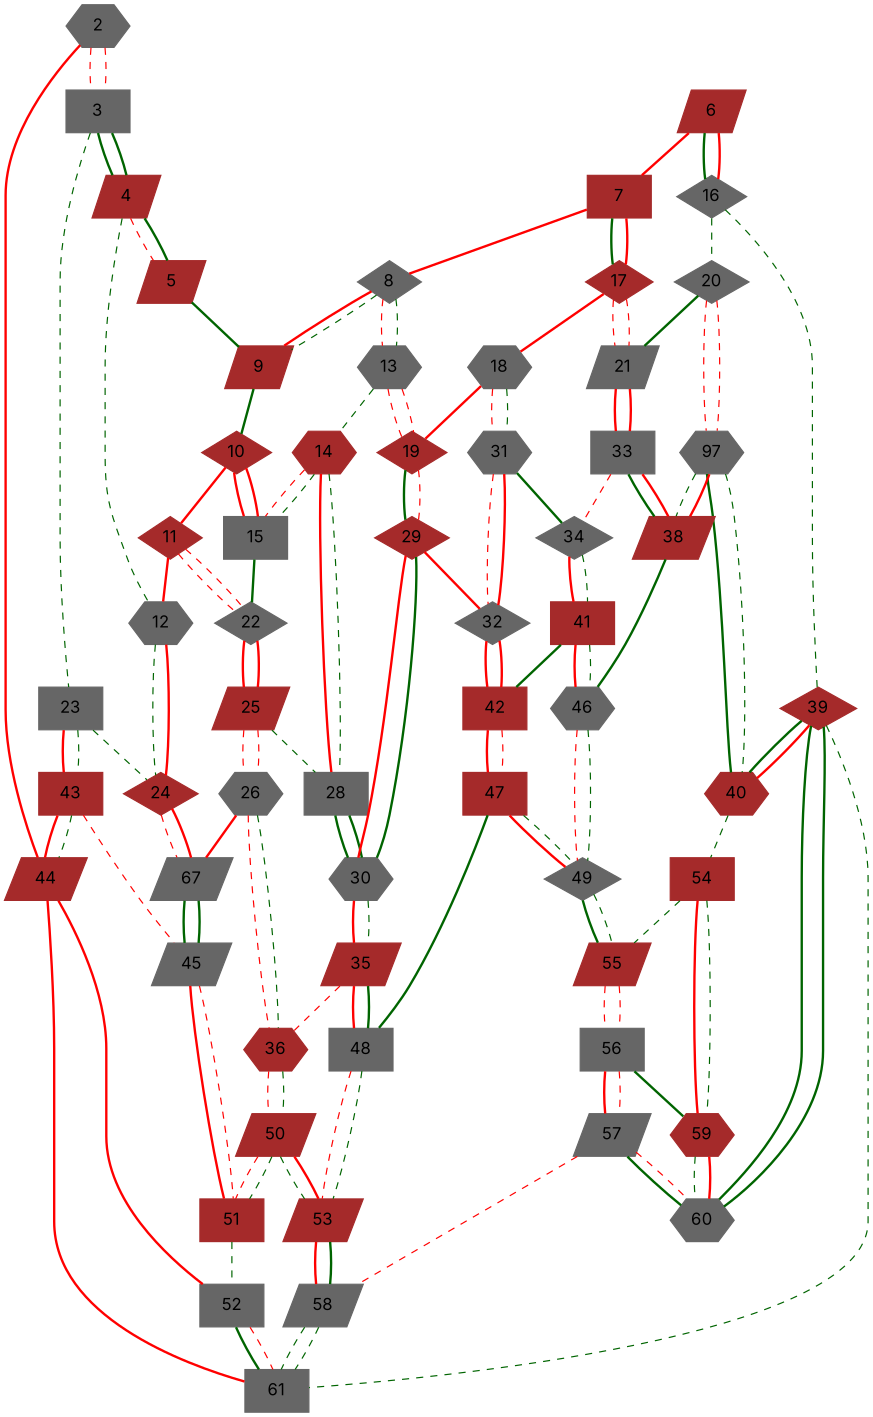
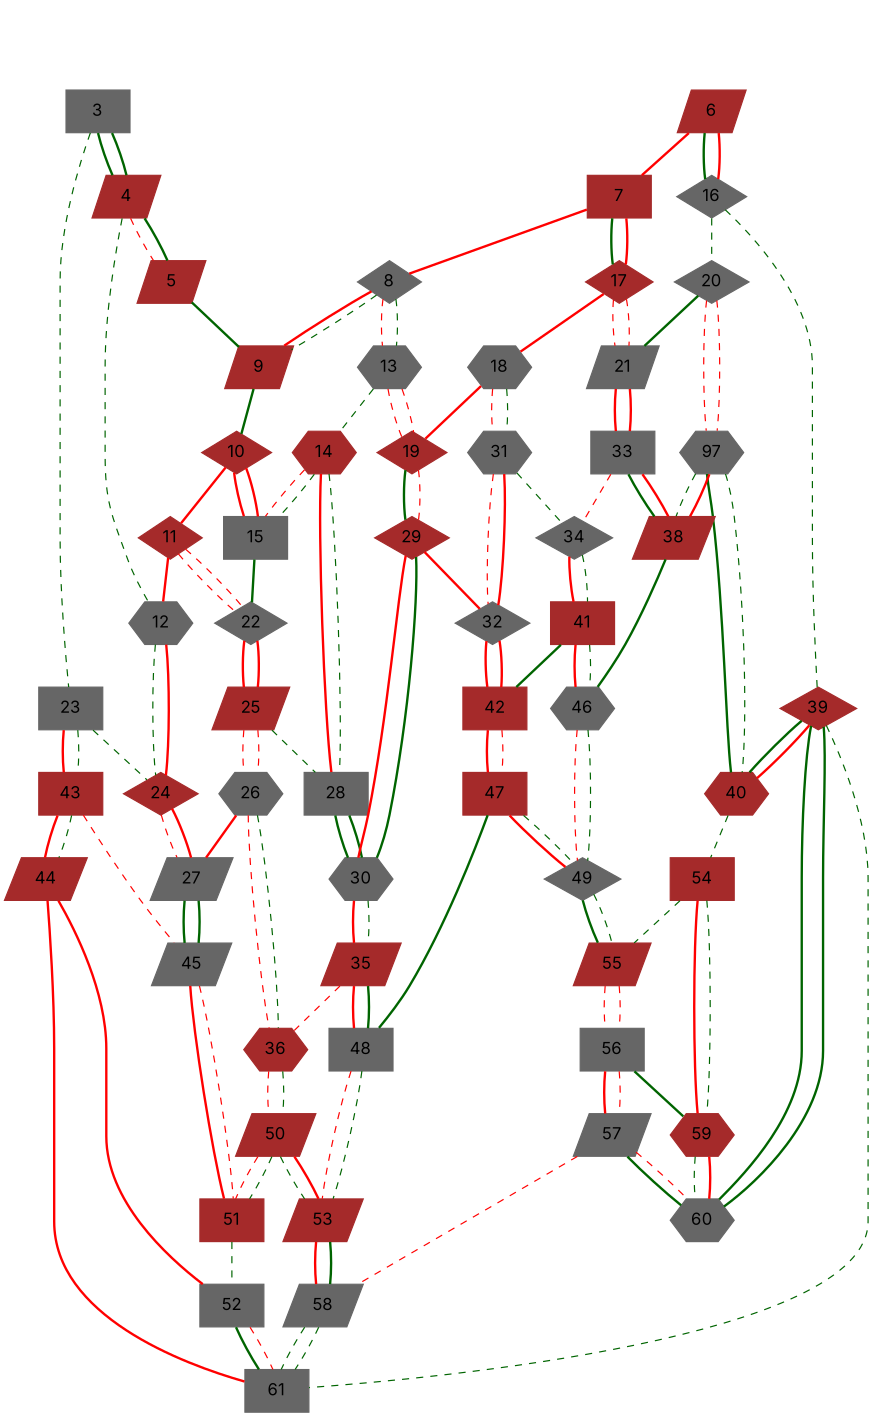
  graph {
    fontname=Inter
    node [color=gray40 fontname=Inter shape=box style=filled]
    edge [color=red fontname=Inter style=bold]
-   2 [shape=hexagon]
    3
    44 [color=brown shape=parallelogram]
    6 [color=brown shape=parallelogram]
    16 [shape=diamond]
    7 [color=brown]
    4 [color=brown shape=parallelogram]
    23
    20 [shape=diamond]
    39 [color=brown shape=diamond]
    61
    52
    5 [color=brown shape=parallelogram]
    12 [shape=hexagon]
    24 [color=brown shape=diamond]
    43 [color=brown]
    9 [color=brown shape=parallelogram]
    10 [color=brown shape=diamond]
    8 [shape=diamond]
    17 [color=brown shape=diamond]
    13 [shape=hexagon]
    18 [shape=hexagon]
    21 [shape=parallelogram]
    14 [color=brown shape=hexagon]
    19 [color=brown shape=diamond]
    11 [color=brown shape=diamond]
    15
    22 [shape=diamond]
    25 [color=brown shape=parallelogram]
-   27 [shape=parallelogram label=67]
+   27 [shape=parallelogram]
    28
    29 [color=brown shape=diamond]
    30 [shape=hexagon]
    n34 [label=97 shape=hexagon]
    40 [color=brown shape=hexagon]
    60 [shape=hexagon]
    31 [shape=hexagon]
    33
    32 [shape=diamond]
    34 [shape=diamond]
    38 [color=brown shape=parallelogram]
    26 [shape=hexagon]
    45 [shape=parallelogram]
    36 [color=brown shape=hexagon]
    50 [color=brown shape=parallelogram]
    51 [color=brown]
    35 [color=brown shape=parallelogram]
    42 [color=brown]
    48
    41 [color=brown]
    47 [color=brown]
    46 [shape=hexagon]
    53 [color=brown shape=parallelogram]
    54 [color=brown]
    49 [shape=diamond]
    55 [color=brown shape=parallelogram]
    59 [color=brown shape=hexagon]
    58 [shape=parallelogram]
    56
    57 [shape=parallelogram]
-   2 -- 3 [style=dashed]
-   2 -- 3 [style=dashed]
-   2 -- 44
    3 -- 4 [color=darkgreen]
    3 -- 4 [color=darkgreen]
    3 -- 23 [color=darkgreen style=dashed]
    44 -- 61
    44 -- 52
    6 -- 16 [color=darkgreen]
    6 -- 16
    6 -- 7
    16 -- 20 [color=darkgreen style=dashed]
    16 -- 39 [color=darkgreen style=dashed]
    7 -- 8
    7 -- 17 [color=darkgreen]
    7 -- 17
    4 -- 5 [style=dashed]
    4 -- 5 [color=darkgreen]
    4 -- 12 [color=darkgreen style=dashed]
    23 -- 24 [color=darkgreen style=dashed]
    23 -- 43
    23 -- 43 [color=darkgreen style=dashed]
    20 -- 21 [color=darkgreen]
    20 -- n34 [style=dashed]
    20 -- n34 [style=dashed]
    39 -- 61 [color=darkgreen style=dashed]
    39 -- 40 [color=darkgreen]
    39 -- 40
    39 -- 60 [color=darkgreen]
    39 -- 60 [color=darkgreen]
    52 -- 61 [color=darkgreen]
    52 -- 61 [style=dashed]
    5 -- 9 [color=darkgreen]
    12 -- 24 [color=darkgreen style=dashed]
    12 -- 24
    24 -- 27 [style=dashed]
    24 -- 27
    43 -- 44
    43 -- 44 [color=darkgreen style=dashed]
    43 -- 45 [style=dashed]
    9 -- 10 [color=darkgreen]
    10 -- 11
    10 -- 15
    10 -- 15
    8 -- 9
    8 -- 9 [color=darkgreen style=dashed]
    8 -- 13 [style=dashed]
    8 -- 13 [color=darkgreen style=dashed]
    17 -- 18
    17 -- 21 [style=dashed]
    17 -- 21 [style=dashed]
    13 -- 14 [color=darkgreen style=dashed]
    13 -- 19 [style=dashed]
    13 -- 19 [style=dashed]
    18 -- 19
    18 -- 31 [style=dashed]
    18 -- 31 [color=darkgreen style=dashed]
    21 -- 33
    21 -- 33
    14 -- 15 [style=dashed]
    14 -- 15 [color=darkgreen style=dashed]
    14 -- 28
    14 -- 28 [color=darkgreen style=dashed]
    19 -- 29 [color=darkgreen]
    19 -- 29 [style=dashed]
    11 -- 12
    11 -- 22 [style=dashed]
    11 -- 22 [style=dashed]
    15 -- 22 [color=darkgreen]
    22 -- 25
    22 -- 25
    25 -- 28 [color=darkgreen style=dashed]
    25 -- 26 [style=dashed]
    25 -- 26 [style=dashed]
    27 -- 45 [color=darkgreen]
    27 -- 45 [color=darkgreen]
    28 -- 30 [color=darkgreen]
    28 -- 30 [color=darkgreen]
    29 -- 30
    29 -- 30 [color=darkgreen]
    29 -- 32
    30 -- 35
    30 -- 35 [color=darkgreen style=dashed]
    n34 -- 40 [color=darkgreen]
    n34 -- 40 [color=darkgreen style=dashed]
    n34 -- 38 [color=darkgreen style=dashed]
    n34 -- 38
    40 -- 54 [color=darkgreen style=dashed]
    31 -- 32 [style=dashed]
    31 -- 32
-   31 -- 34 [color=darkgreen]
+   31 -- 34 [color=darkgreen style=dashed]
    33 -- 34 [style=dashed]
    33 -- 38 [color=darkgreen]
    33 -- 38
    32 -- 42
    32 -- 42
    34 -- 41
    34 -- 41 [color=darkgreen style=dashed]
    38 -- 46 [color=darkgreen]
    26 -- 27
    26 -- 36 [style=dashed]
    26 -- 36 [color=darkgreen style=dashed]
    45 -- 51
    45 -- 51 [style=dashed]
    36 -- 50 [style=dashed]
    36 -- 50 [color=darkgreen style=dashed]
    50 -- 51 [style=dashed]
    50 -- 51 [color=darkgreen style=dashed]
    50 -- 53 [color=darkgreen style=dashed]
    50 -- 53
    51 -- 52 [color=darkgreen style=dashed]
    35 -- 36 [style=dashed]
    35 -- 48
    35 -- 48 [color=darkgreen]
    42 -- 47
    42 -- 47 [style=dashed]
    48 -- 53 [style=dashed]
    48 -- 53 [color=darkgreen style=dashed]
    41 -- 42 [color=darkgreen]
    41 -- 46
    41 -- 46 [color=darkgreen style=dashed]
    47 -- 48 [color=darkgreen]
    47 -- 49
    47 -- 49 [color=darkgreen style=dashed]
    46 -- 49 [style=dashed]
    46 -- 49 [color=darkgreen style=dashed]
    53 -- 58
    53 -- 58 [color=darkgreen]
    54 -- 55 [color=darkgreen style=dashed]
    54 -- 59
    54 -- 59 [color=darkgreen style=dashed]
    49 -- 55 [color=darkgreen]
    49 -- 55 [color=darkgreen style=dashed]
    55 -- 56 [style=dashed]
    55 -- 56 [style=dashed]
    59 -- 60 [color=darkgreen style=dashed]
    59 -- 60
    58 -- 61 [color=darkgreen style=dashed]
    58 -- 61 [color=darkgreen style=dashed]
    56 -- 59 [color=darkgreen]
    56 -- 57
    56 -- 57 [style=dashed]
    57 -- 60 [color=darkgreen]
    57 -- 60 [style=dashed]
    57 -- 58 [style=dashed]
  }
